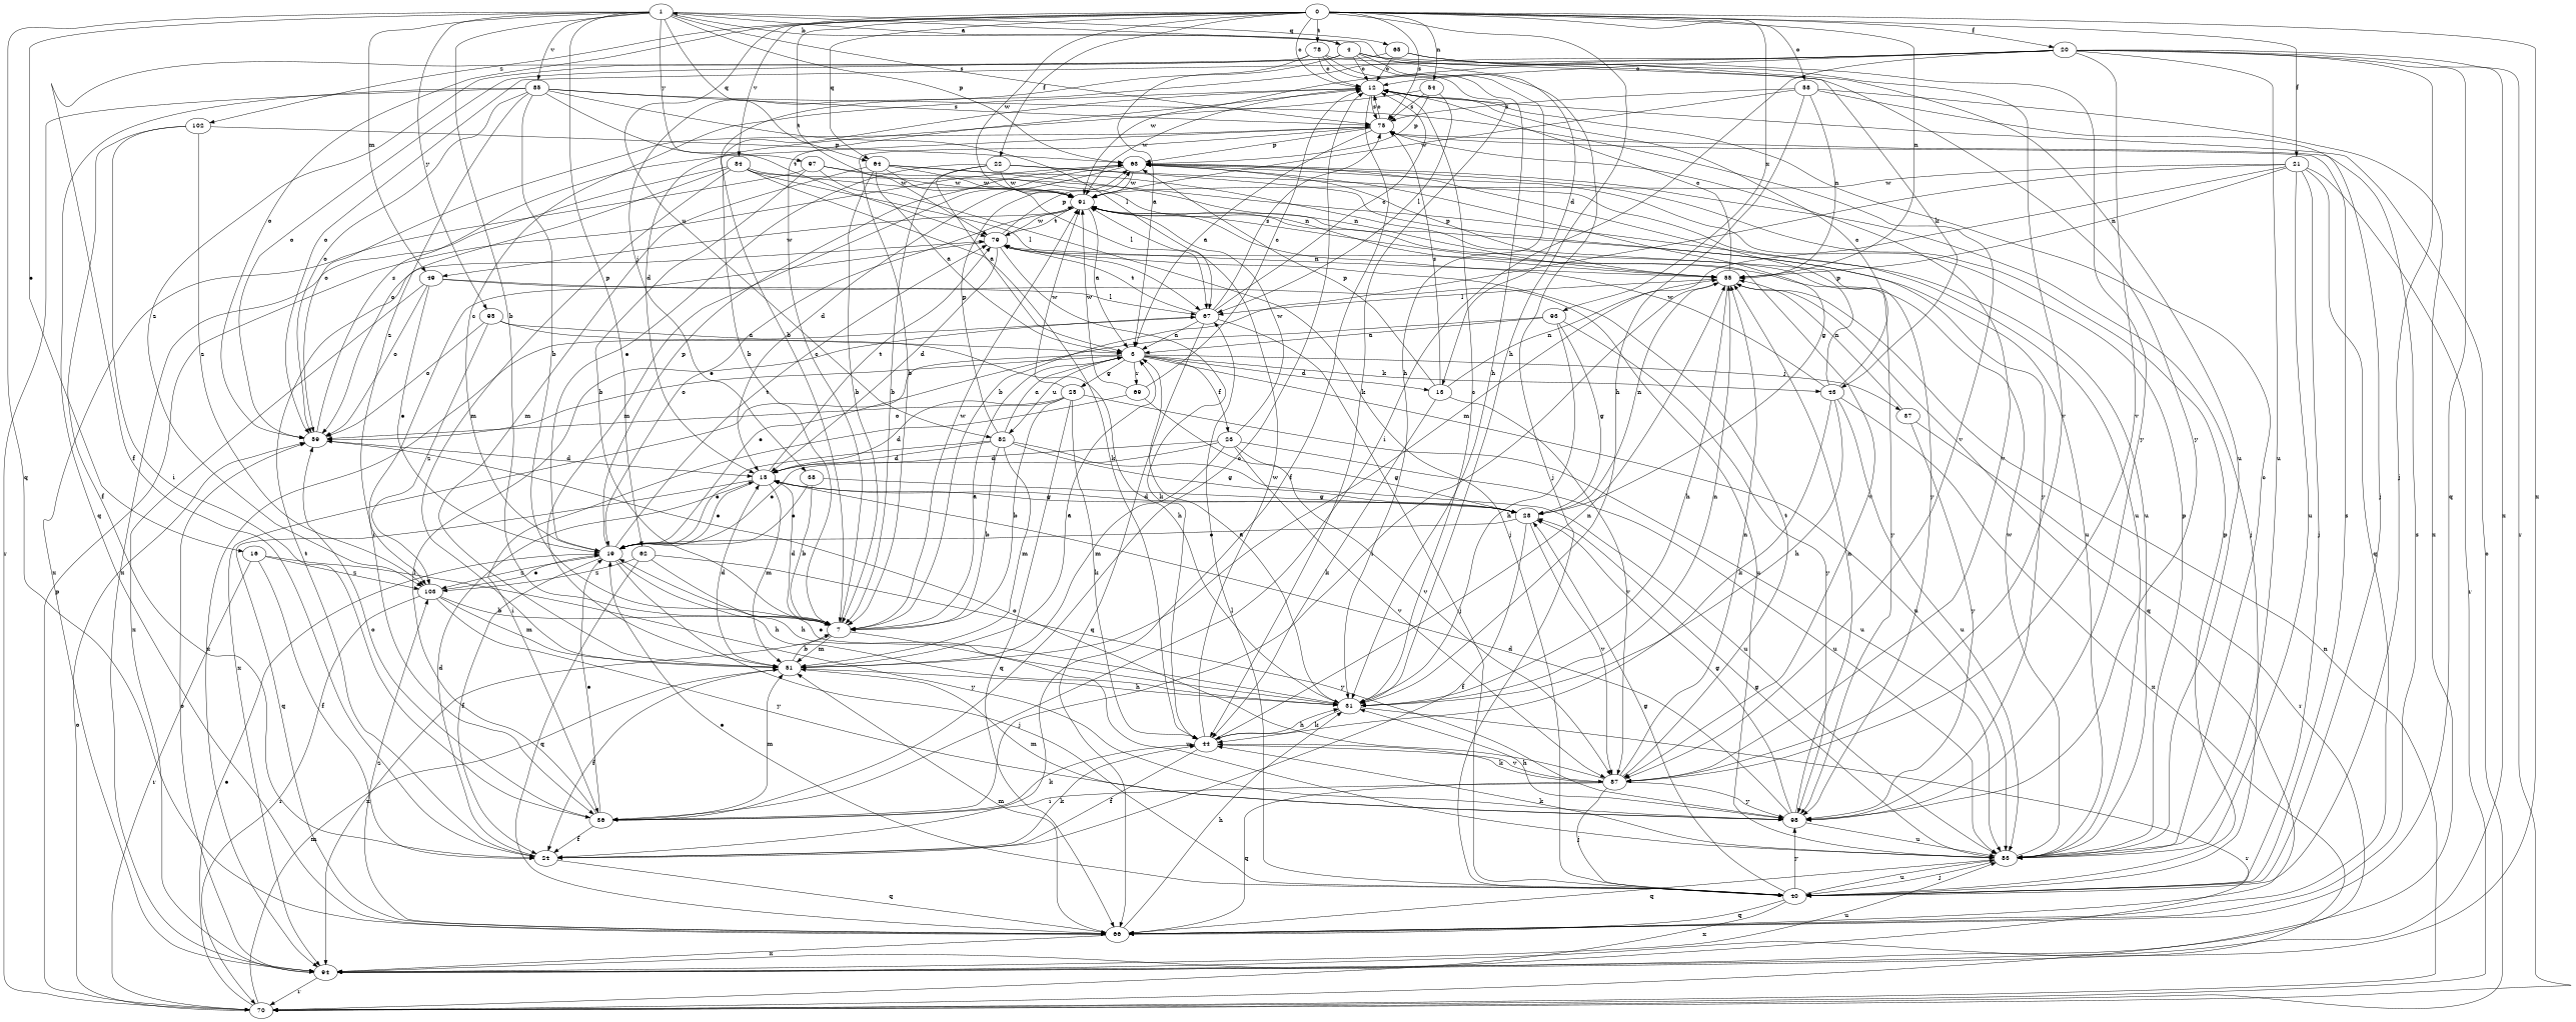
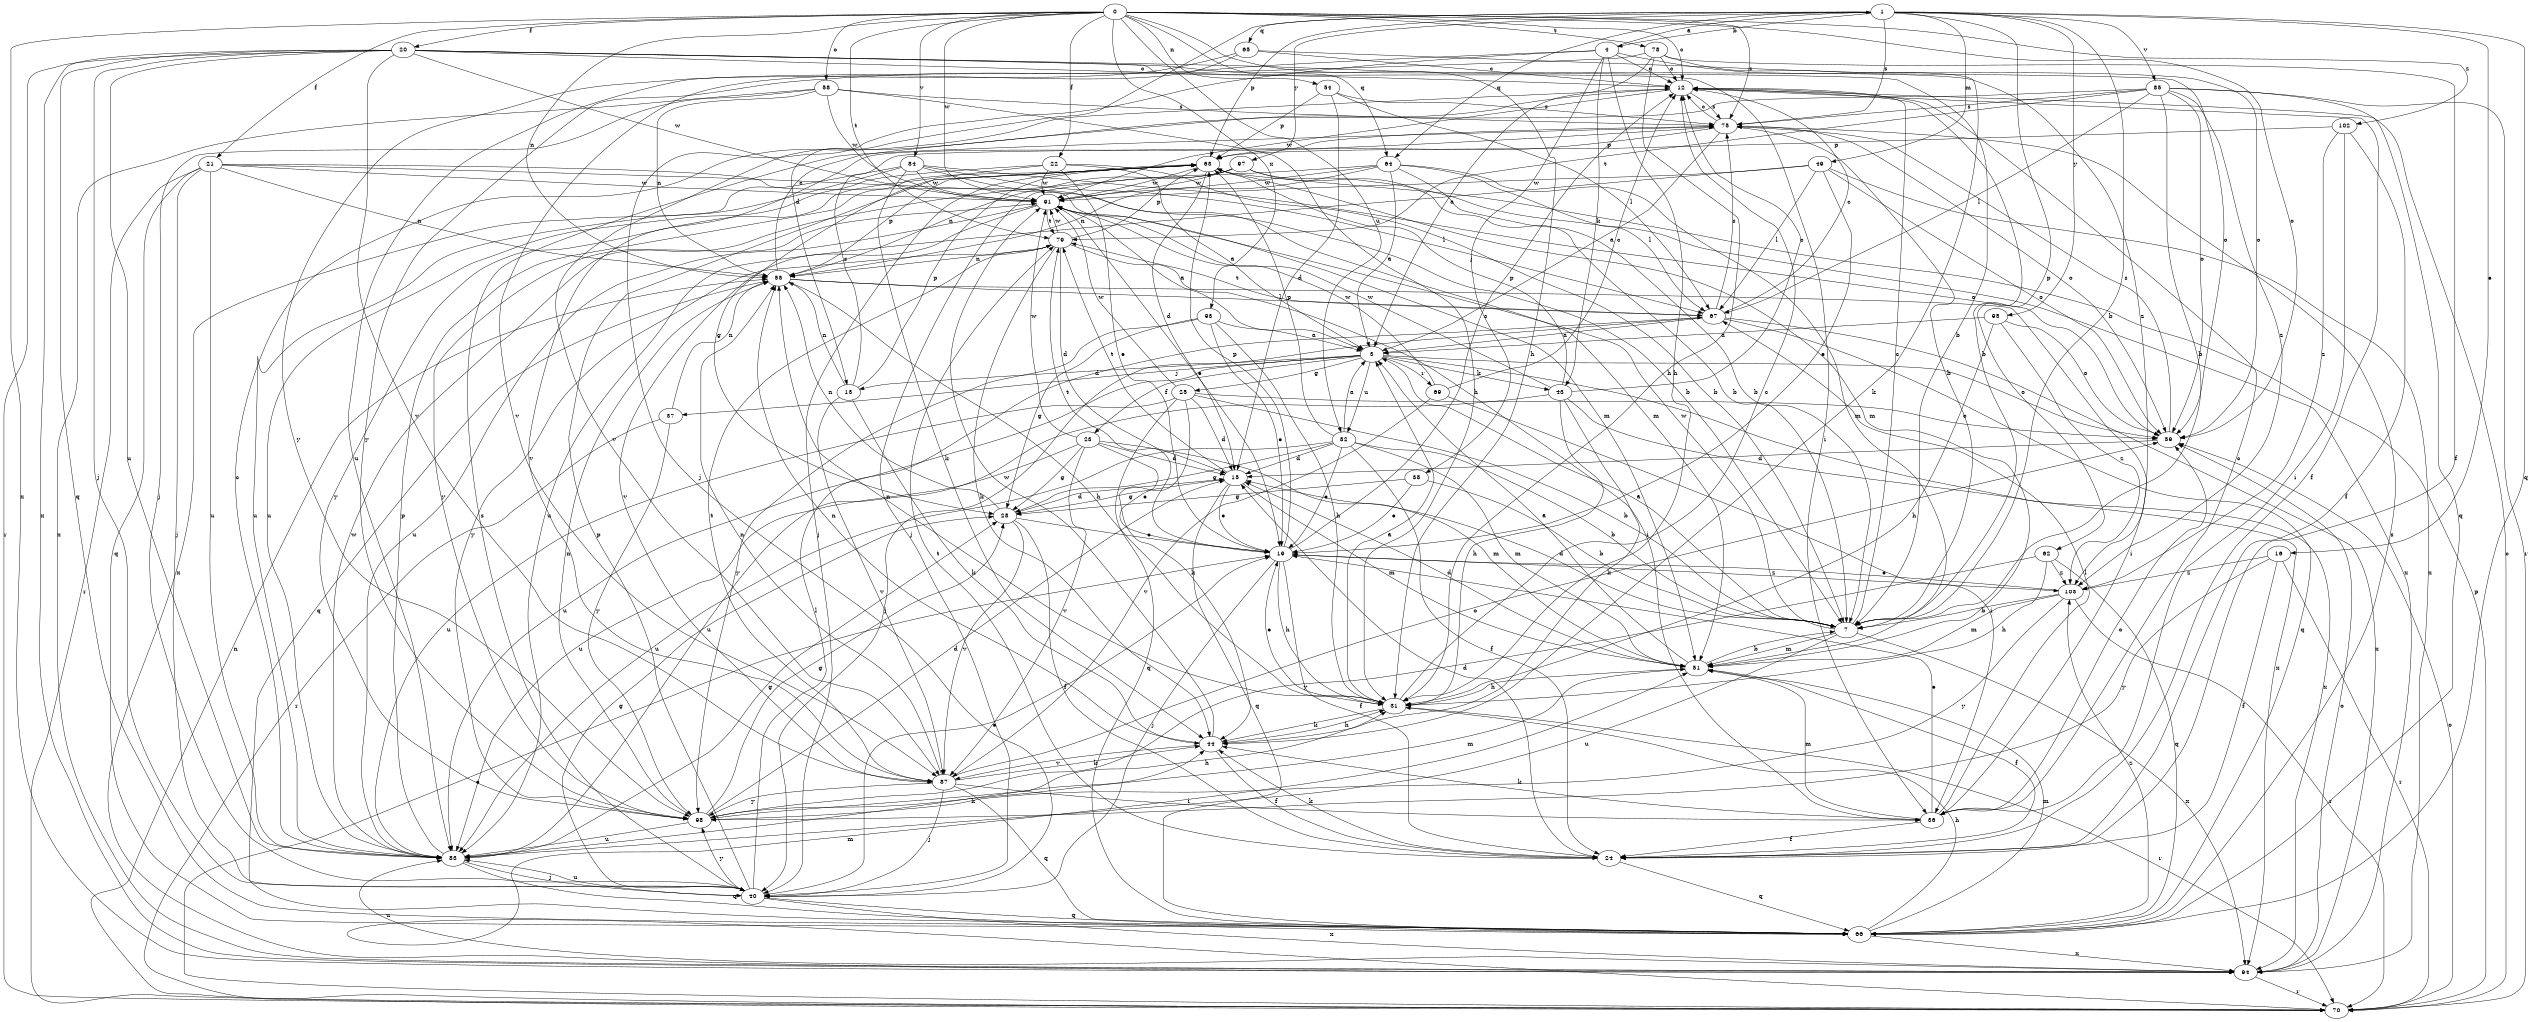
  strict digraph {
    0
    12
    20
    21
    22
    31
    54
    55
    58
    59
    64
    75
    78
    79
    82
    84
    91
    93
    94
    102
    7
    83
    24
    66
    40
    87
    70
    36
    51
    3
    19
    98
    44
    63
    15
    n36 [label=67]
    28
    103
    1
    4
    13
    16
    49
    62
    65
    85
    95
    97
    43
    38
    23
    25
    37
    69
    0 -> 12 [label=c]
    0 -> 20 [label=f]
    0 -> 21 [label=f]
    0 -> 22 [label=f]
    0 -> 31 [label=h]
    0 -> 54 [label=n]
    0 -> 55 [label=n]
    0 -> 58 [label=o]
    0 -> 59 [label=o]
    0 -> 64 [label=q]
    0 -> 75 [label=s]
    0 -> 78 [label=t]
    0 -> 79 [label=t]
    0 -> 82 [label=u]
    0 -> 84 [label=v]
    0 -> 91 [label=w]
    0 -> 93 [label=x]
    0 -> 94 [label=x]
    0 -> 102 [label=z]
    12 -> 75 [label=s]
    12 -> 91 [label=w]
    12 -> 7 [label=b]
    12 -> 83 [label=c]
    12 -> 24 [label=f]
    20 -> 12 [label=c]
    20 -> 59 [label=o]
    20 -> 91 [label=w]
    20 -> 94 [label=x]
    20 -> 7 [label=b]
    20 -> 83 [label=u]
    20 -> 66 [label=q]
    20 -> 40 [label=j]
    20 -> 87 [label=v]
    20 -> 70 [label=r]
    20 -> 36 [label=i]
    21 -> 55 [label=n]
    21 -> 91 [label=w]
    21 -> 7 [label=b]
    21 -> 83 [label=u]
    21 -> 66 [label=q]
    21 -> 40 [label=j]
    21 -> 70 [label=r]
    21 -> 51 [label=m]
    22 -> 91 [label=w]
    22 -> 7 [label=b]
    22 -> 83 [label=u]
    22 -> 3 [label=a]
    22 -> 19 [label=e]
    22 -> 98 [label=y]
    31 -> 12 [label=c]
    31 -> 55 [label=n]
    31 -> 70 [label=r]
    31 -> 3 [label=a]
    31 -> 19 [label=e]
    31 -> 44 [label=k]
    54 -> 75 [label=s]
    54 -> 63 [label=p]
    54 -> 15 [label=d]
    54 -> n36 [label=l]
    55 -> 12 [label=c]
    55 -> 31 [label=h]
    55 -> 66 [label=q]
    55 -> 36 [label=i]
    55 -> 63 [label=p]
    55 -> n36 [label=l]
    58 -> 31 [label=h]
    58 -> 55 [label=n]
    58 -> 75 [label=s]
    58 -> 91 [label=w]
    58 -> 94 [label=x]
    58 -> 40 [label=j]
    59 -> 75 [label=s]
    59 -> 15 [label=d]
    64 -> 55 [label=n]
    64 -> 91 [label=w]
    64 -> 7 [label=b]
    64 -> 51 [label=m]
    64 -> 3 [label=a]
    64 -> 98 [label=y]
    64 -> n36 [label=l]
    75 -> 12 [label=c]
    75 -> 59 [label=o]
    75 -> 7 [label=b]
    75 -> 87 [label=v]
    75 -> 3 [label=a]
    75 -> 63 [label=p]
    78 -> 12 [label=c]
    78 -> 31 [label=h]
    78 -> 24 [label=f]
    78 -> 3 [label=a]
    78 -> 98 [label=y]
    78 -> 44 [label=k]
    79 -> 55 [label=n]
    79 -> 91 [label=w]
    79 -> 36 [label=i]
    79 -> 98 [label=y]
    79 -> 44 [label=k]
    79 -> 63 [label=p]
    79 -> 15 [label=d]
    82 -> 7 [label=b]
    82 -> 83 [label=u]
+   82 -> 24 [label=f]
    82 -> 51 [label=m]
    82 -> 3 [label=a]
    82 -> 19 [label=e]
    82 -> 63 [label=p]
    82 -> 15 [label=d]
    82 -> 28 [label=g]
    84 -> 59 [label=o]
    84 -> 91 [label=w]
    84 -> 94 [label=x]
    84 -> 83 [label=u]
    84 -> 51 [label=m]
    84 -> 44 [label=k]
    84 -> n36 [label=l]
    91 -> 79 [label=t]
    91 -> 83 [label=u]
    91 -> 87 [label=v]
    91 -> 3 [label=a]
    91 -> 19 [label=e]
    93 -> 31 [label=h]
    93 -> 3 [label=a]
    93 -> 19 [label=e]
    93 -> 98 [label=y]
    93 -> 28 [label=g]
    94 -> 59 [label=o]
    94 -> 83 [label=u]
    94 -> 70 [label=r]
    102 -> 24 [label=f]
    102 -> 36 [label=i]
    102 -> 63 [label=p]
    102 -> 103 [label=z]
    7 -> 12 [label=c]
    7 -> 91 [label=w]
    7 -> 94 [label=x]
    7 -> 83 [label=u]
    7 -> 51 [label=m]
    7 -> 3 [label=a]
    7 -> 15 [label=d]
    83 -> 91 [label=w]
    83 -> 66 [label=q]
    83 -> 40 [label=j]
    83 -> 44 [label=k]
    83 -> 63 [label=p]
    83 -> 28 [label=g]
    24 -> 79 [label=t]
    24 -> 66 [label=q]
    24 -> 44 [label=k]
    24 -> 15 [label=d]
    66 -> 31 [label=h]
    66 -> 75 [label=s]
    66 -> 94 [label=x]
    66 -> 51 [label=m]
    66 -> 103 [label=z]
    40 -> 75 [label=s]
    40 -> 94 [label=x]
    40 -> 83 [label=u]
    40 -> 66 [label=q]
    40 -> 19 [label=e]
    40 -> 98 [label=y]
    40 -> 63 [label=p]
    40 -> n36 [label=l]
    40 -> 28 [label=g]
    87 -> 55 [label=n]
    87 -> 59 [label=o]
    87 -> 79 [label=t]
    87 -> 66 [label=q]
    87 -> 40 [label=j]
    87 -> 36 [label=i]
    87 -> 98 [label=y]
    87 -> 44 [label=k]
    70 -> 12 [label=c]
    70 -> 55 [label=n]
    70 -> 59 [label=o]
    70 -> 51 [label=m]
    70 -> 19 [label=e]
    70 -> 63 [label=p]
    36 -> 12 [label=c]
    36 -> 59 [label=o]
    36 -> 24 [label=f]
    36 -> 51 [label=m]
    36 -> 19 [label=e]
    36 -> 44 [label=k]
    36 -> n36 [label=l]
    51 -> 31 [label=h]
    51 -> 7 [label=b]
    51 -> 24 [label=f]
    51 -> 3 [label=a]
    51 -> 15 [label=d]
    3 -> 59 [label=o]
    3 -> 82 [label=u]
    3 -> 94 [label=x]
    3 -> 83 [label=u]
    3 -> 13 [label=d]
    3 -> 43 [label=k]
    3 -> 23 [label=f]
    3 -> 25 [label=g]
    3 -> 37 [label=j]
    3 -> 69 [label=r]
    19 -> 12 [label=c]
    19 -> 31 [label=h]
    19 -> 79 [label=t]
    19 -> 24 [label=f]
    19 -> 40 [label=j]
    19 -> 63 [label=p]
    19 -> 103 [label=z]
    98 -> 31 [label=h]
    98 -> 55 [label=n]
    98 -> 83 [label=u]
    98 -> 51 [label=m]
    98 -> 15 [label=d]
    98 -> 28 [label=g]
    44 -> 31 [label=h]
    44 -> 55 [label=n]
    44 -> 91 [label=w]
    44 -> 24 [label=f]
    44 -> 87 [label=v]
    63 -> 91 [label=w]
    63 -> 40 [label=j]
    63 -> 51 [label=m]
    63 -> 15 [label=d]
    63 -> 28 [label=g]
    15 -> 79 [label=t]
    15 -> 66 [label=q]
    15 -> 51 [label=m]
    15 -> 19 [label=e]
    15 -> 28 [label=g]
    n36 -> 12 [label=c]
    n36 -> 75 [label=s]
    n36 -> 79 [label=t]
    n36 -> 94 [label=x]
    n36 -> 66 [label=q]
    n36 -> 40 [label=j]
    n36 -> 3 [label=a]
    28 -> 55 [label=n]
    28 -> 24 [label=f]
    28 -> 87 [label=v]
    28 -> 19 [label=e]
    28 -> 15 [label=d]
    103 -> 7 [label=b]
    103 -> 70 [label=r]
    103 -> 51 [label=m]
    103 -> 19 [label=e]
    103 -> 98 [label=y]
    1 -> 64 [label=q]
    1 -> 75 [label=s]
    1 -> 7 [label=b]
    1 -> 66 [label=q]
    1 -> 63 [label=p]
    1 -> 4 [label=b]
    1 -> 13 [label=d]
    1 -> 16 [label=e]
    1 -> 49 [label=m]
    1 -> 62 [label=p]
    1 -> 65 [label=q]
    1 -> 85 [label=v]
    1 -> 95 [label=y]
    1 -> 97 [label=y]
    4 -> 12 [label=c]
    4 -> 31 [label=h]
    4 -> 83 [label=u]
    4 -> 40 [label=j]
    4 -> 103 [label=z]
    4 -> 1 [label=a]
    4 -> 43 [label=k]
    4 -> 38 [label=j]
    13 -> 55 [label=n]
    13 -> 75 [label=s]
    13 -> 87 [label=v]
    13 -> 44 [label=k]
    13 -> 63 [label=p]
    16 -> 24 [label=f]
    16 -> 70 [label=r]
    16 -> 98 [label=y]
    16 -> 103 [label=z]
    49 -> 59 [label=o]
-   91 -> 49 [label=w]
+   49 -> 91 [label=w]
    49 -> 94 [label=x]
    49 -> 83 [label=u]
    49 -> 19 [label=e]
    49 -> n36 [label=l]
    62 -> 31 [label=h]
    62 -> 66 [label=q]
    62 -> 98 [label=y]
    62 -> 103 [label=z]
    65 -> 12 [label=c]
    65 -> 59 [label=o]
    65 -> 87 [label=v]
    65 -> 98 [label=y]
    85 -> 59 [label=o]
    85 -> 75 [label=s]
    85 -> 79 [label=t]
    85 -> 7 [label=b]
    85 -> 66 [label=q]
    85 -> 87 [label=v]
    85 -> 70 [label=r]
    85 -> n36 [label=l]
    85 -> 103 [label=z]
    95 -> 31 [label=h]
    95 -> 59 [label=o]
    95 -> 3 [label=a]
    95 -> 103 [label=z]
    97 -> 55 [label=n]
    97 -> 91 [label=w]
    97 -> 94 [label=x]
    97 -> 7 [label=b]
    97 -> 40 [label=j]
    43 -> 12 [label=c]
    43 -> 31 [label=h]
    43 -> 91 [label=w]
    43 -> 94 [label=x]
    43 -> 83 [label=u]
    43 -> 44 [label=k]
    43 -> 63 [label=p]
    38 -> 7 [label=b]
    38 -> 19 [label=e]
    38 -> 28 [label=g]
    23 -> 91 [label=w]
    23 -> 83 [label=u]
    23 -> 87 [label=v]
    23 -> 51 [label=m]
    23 -> 19 [label=e]
    23 -> 15 [label=d]
    23 -> 28 [label=g]
    25 -> 59 [label=o]
    25 -> 91 [label=w]
    25 -> 7 [label=b]
    25 -> 83 [label=u]
    25 -> 66 [label=q]
    25 -> 44 [label=k]
    25 -> 15 [label=d]
    37 -> 55 [label=n]
    37 -> 70 [label=r]
    37 -> 98 [label=y]
    69 -> 12 [label=c]
    69 -> 91 [label=w]
    69 -> 87 [label=v]
    69 -> 36 [label=i]
  }
